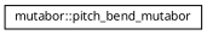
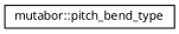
  digraph {
    rankdir=LR
-   n1 [color=black fillcolor=white fontname=Sans fontsize=10 height=0.2 label="mutabor::pitch_bend_mutabor" shape=record style=filled width=0.4]
+   n1 [color=black fillcolor=white fontname=Sans fontsize=10 height=0.2 label="mutabor::pitch_bend_type" shape=record style=filled width=0.4]
  }
